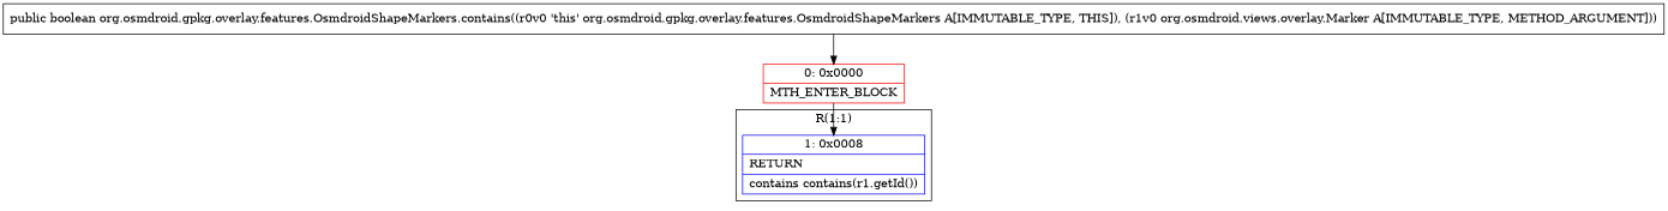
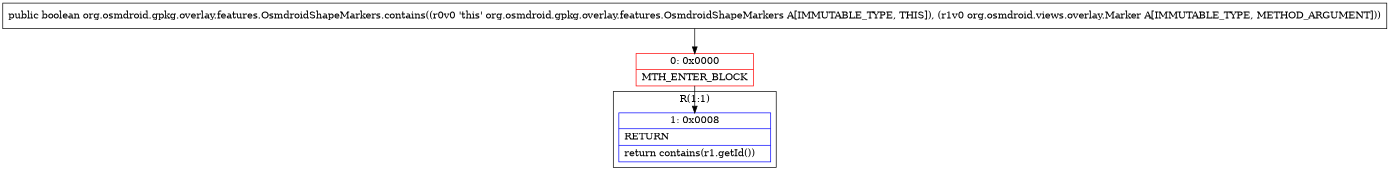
  digraph {
    node [shape=record]
-   n1 [color=blue label="{1\:\ 0x0008|RETURN\l|contains contains(r1.getId())\l}"]
+   n1 [color=blue label="{1\:\ 0x0008|RETURN\l|return contains(r1.getId())\l}"]
    n2 [color=red label="{0\:\ 0x0000|MTH_ENTER_BLOCK\l}"]
    n3 [label="{public boolean org.osmdroid.gpkg.overlay.features.OsmdroidShapeMarkers.contains((r0v0 'this' org.osmdroid.gpkg.overlay.features.OsmdroidShapeMarkers A[IMMUTABLE_TYPE, THIS]), (r1v0 org.osmdroid.views.overlay.Marker A[IMMUTABLE_TYPE, METHOD_ARGUMENT])) }"]
    subgraph cluster_1 {
      label="R(1:1)"
      n1
    }
    n2 -> n1
    n3 -> n2
  }
